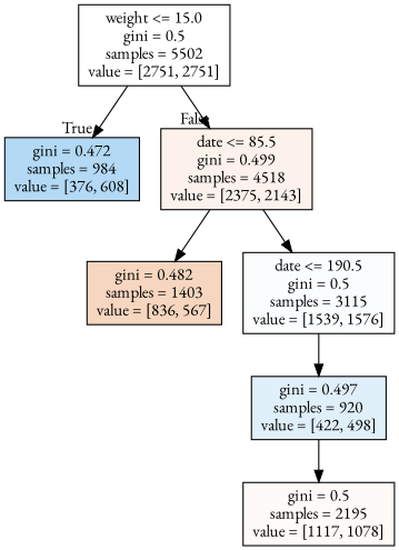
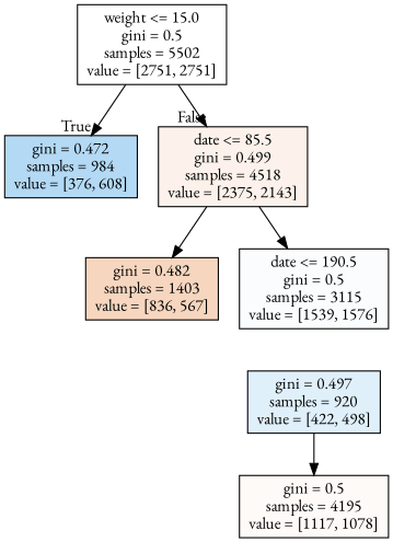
  digraph {
    fontname="EB Garamond"
    node [color=black fontname="EB Garamond" shape=box style=filled]
    edge [fontname="EB Garamond"]
    n1 [fillcolor="#e5813900" label="weight <= 15.0\ngini = 0.5\nsamples = 5502\nvalue = [2751, 2751]"]
    n2 [fillcolor="#399de561" label="gini = 0.472\nsamples = 984\nvalue = [376, 608]"]
    n3 [fillcolor="#e5813919" label="date <= 85.5\ngini = 0.499\nsamples = 4518\nvalue = [2375, 2143]"]
    n4 [fillcolor="#e5813952" label="gini = 0.482\nsamples = 1403\nvalue = [836, 567]"]
    n5 [fillcolor="#399de506" label="date <= 190.5\ngini = 0.5\nsamples = 3115\nvalue = [1539, 1576]"]
    n6 [fillcolor="#399de527" label="gini = 0.497\nsamples = 920\nvalue = [422, 498]"]
-   n7 [fillcolor="#e5813909" label="gini = 0.5\nsamples = 2195\nvalue = [1117, 1078]"]
+   n7 [fillcolor="#e5813909" label="gini = 0.5\nsamples = 4195\nvalue = [1117, 1078]"]
    n1 -> n2 [headlabel=True labelangle=45 labeldistance=2.5]
    n1 -> n3 [headlabel=False labelangle=-45 labeldistance=2.5]
    n3 -> n4
    n3 -> n5
-   n5 -> n6
    n6 -> n7
  }
